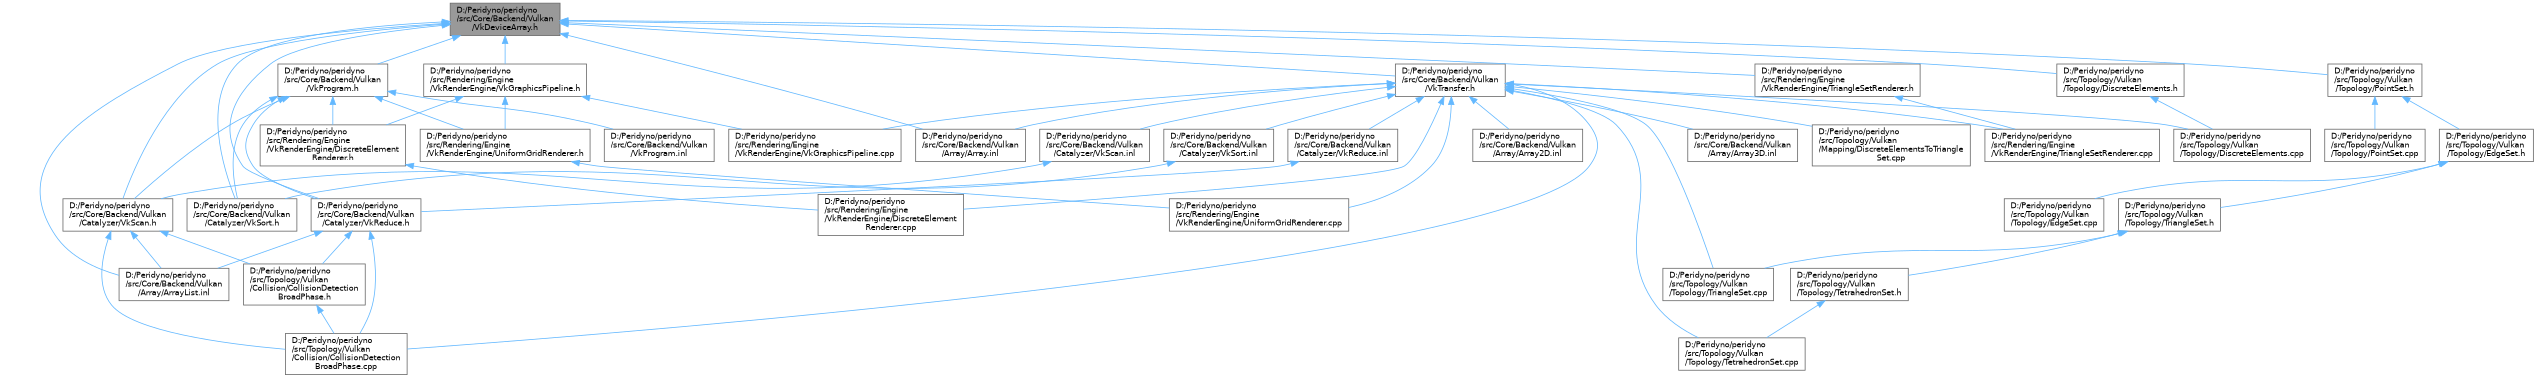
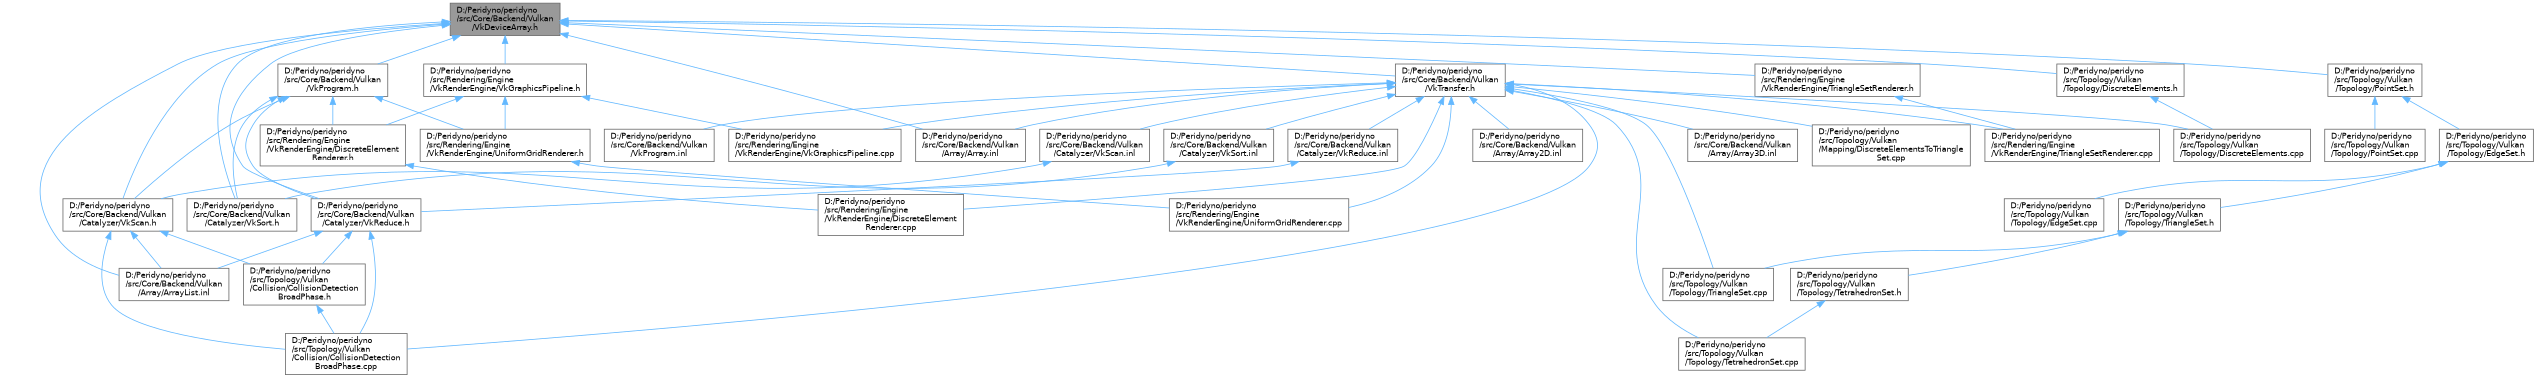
  digraph {
    node [color=grey40 fillcolor=white fontname=Helvetica fontsize=10 shape=box style=filled]
    edge [color=steelblue1 dir=back fontname=Helvetica fontsize=10 labelfontname=Helvetica labelfontsize=10 style=solid]
    n1 [color=gray40 fillcolor=grey60 fontcolor=black height=0.2 label="D:/Peridyno/peridyno\l/src/Core/Backend/Vulkan\l/VkDeviceArray.h" width=0.4]
    n2 [height=0.2 label="D:/Peridyno/peridyno\l/src/Core/Backend/Vulkan\l/Array/Array.inl" width=0.4]
    n3 [height=0.2 label="D:/Peridyno/peridyno\l/src/Core/Backend/Vulkan\l/Array/ArrayList.inl" width=0.4]
    n4 [height=0.2 label="D:/Peridyno/peridyno\l/src/Core/Backend/Vulkan\l/Catalyzer/VkReduce.h" width=0.4]
    n5 [height=0.2 label="D:/Peridyno/peridyno\l/src/Core/Backend/Vulkan\l/Catalyzer/VkScan.h" width=0.4]
    n6 [height=0.2 label="D:/Peridyno/peridyno\l/src/Core/Backend/Vulkan\l/Catalyzer/VkSort.h" width=0.4]
    n7 [height=0.2 label="D:/Peridyno/peridyno\l/src/Core/Backend/Vulkan\l/VkProgram.h" width=0.4]
    n8 [height=0.2 label="D:/Peridyno/peridyno\l/src/Core/Backend/Vulkan\l/VkTransfer.h" width=0.4]
    n9 [height=0.2 label="D:/Peridyno/peridyno\l/src/Rendering/Engine\l/VkRenderEngine/TriangleSetRenderer.h" width=0.4]
    n10 [height=0.2 label="D:/Peridyno/peridyno\l/src/Rendering/Engine\l/VkRenderEngine/VkGraphicsPipeline.h" width=0.4]
    n11 [height=0.2 label="D:/Peridyno/peridyno\l/src/Topology/Vulkan\l/Topology/DiscreteElements.h" width=0.4]
    n12 [height=0.2 label="D:/Peridyno/peridyno\l/src/Topology/Vulkan\l/Topology/PointSet.h" width=0.4]
    n13 [height=0.2 label="D:/Peridyno/peridyno\l/src/Topology/Vulkan\l/Collision/CollisionDetection\lBroadPhase.cpp" width=0.4]
    n14 [height=0.2 label="D:/Peridyno/peridyno\l/src/Topology/Vulkan\l/Collision/CollisionDetection\lBroadPhase.h" width=0.4]
    n15 [height=0.2 label="D:/Peridyno/peridyno\l/src/Core/Backend/Vulkan\l/VkProgram.inl" width=0.4]
    n16 [height=0.2 label="D:/Peridyno/peridyno\l/src/Rendering/Engine\l/VkRenderEngine/DiscreteElement\lRenderer.h" width=0.4]
    n17 [height=0.2 label="D:/Peridyno/peridyno\l/src/Rendering/Engine\l/VkRenderEngine/UniformGridRenderer.h" width=0.4]
    n18 [height=0.2 label="D:/Peridyno/peridyno\l/src/Rendering/Engine\l/VkRenderEngine/DiscreteElement\lRenderer.cpp" width=0.4]
    n19 [height=0.2 label="D:/Peridyno/peridyno\l/src/Rendering/Engine\l/VkRenderEngine/UniformGridRenderer.cpp" width=0.4]
    n20 [height=0.2 label="D:/Peridyno/peridyno\l/src/Core/Backend/Vulkan\l/Array/Array2D.inl" width=0.4]
    n21 [height=0.2 label="D:/Peridyno/peridyno\l/src/Core/Backend/Vulkan\l/Array/Array3D.inl" width=0.4]
    n22 [height=0.2 label="D:/Peridyno/peridyno\l/src/Core/Backend/Vulkan\l/Catalyzer/VkReduce.inl" width=0.4]
    n23 [height=0.2 label="D:/Peridyno/peridyno\l/src/Core/Backend/Vulkan\l/Catalyzer/VkScan.inl" width=0.4]
    n24 [height=0.2 label="D:/Peridyno/peridyno\l/src/Core/Backend/Vulkan\l/Catalyzer/VkSort.inl" width=0.4]
    n25 [height=0.2 label="D:/Peridyno/peridyno\l/src/Rendering/Engine\l/VkRenderEngine/TriangleSetRenderer.cpp" width=0.4]
    n26 [height=0.2 label="D:/Peridyno/peridyno\l/src/Rendering/Engine\l/VkRenderEngine/VkGraphicsPipeline.cpp" width=0.4]
    n27 [height=0.2 label="D:/Peridyno/peridyno\l/src/Topology/Vulkan\l/Mapping/DiscreteElementsToTriangle\lSet.cpp" width=0.4]
    n28 [height=0.2 label="D:/Peridyno/peridyno\l/src/Topology/Vulkan\l/Topology/DiscreteElements.cpp" width=0.4]
    n29 [height=0.2 label="D:/Peridyno/peridyno\l/src/Topology/Vulkan\l/Topology/TetrahedronSet.cpp" width=0.4]
    n30 [height=0.2 label="D:/Peridyno/peridyno\l/src/Topology/Vulkan\l/Topology/TriangleSet.cpp" width=0.4]
    n31 [height=0.2 label="D:/Peridyno/peridyno\l/src/Topology/Vulkan\l/Topology/EdgeSet.h" width=0.4]
    n32 [height=0.2 label="D:/Peridyno/peridyno\l/src/Topology/Vulkan\l/Topology/PointSet.cpp" width=0.4]
    n33 [height=0.2 label="D:/Peridyno/peridyno\l/src/Topology/Vulkan\l/Topology/EdgeSet.cpp" width=0.4]
    n34 [height=0.2 label="D:/Peridyno/peridyno\l/src/Topology/Vulkan\l/Topology/TriangleSet.h" width=0.4]
    n35 [height=0.2 label="D:/Peridyno/peridyno\l/src/Topology/Vulkan\l/Topology/TetrahedronSet.h" width=0.4]
    n1 -> n2
    n1 -> n3
    n1 -> n4
    n1 -> n5
    n1 -> n6
    n1 -> n7
    n1 -> n8
    n1 -> n9
    n1 -> n10
    n1 -> n11
    n1 -> n12
    n4 -> n3
    n4 -> n13
    n4 -> n14
    n5 -> n3
    n5 -> n13
    n5 -> n14
    n7 -> n4
    n7 -> n5
    n7 -> n6
-   n7 -> n15
+   n8 -> n15
    n7 -> n16
    n7 -> n17
    n8 -> n2
    n8 -> n13
    n8 -> n18
    n8 -> n19
    n8 -> n20
    n8 -> n21
    n8 -> n22
    n8 -> n23
    n8 -> n24
    n8 -> n25
    n8 -> n26
    n8 -> n27
    n8 -> n28
    n8 -> n29
    n8 -> n30
    n9 -> n25
    n10 -> n16
    n10 -> n17
    n10 -> n26
    n11 -> n28
    n12 -> n31
    n12 -> n32
    n14 -> n13
    n16 -> n18
    n17 -> n19
    n22 -> n4
    n23 -> n5
    n24 -> n6
    n31 -> n33
    n31 -> n34
    n34 -> n30
    n34 -> n35
    n35 -> n29
  }
